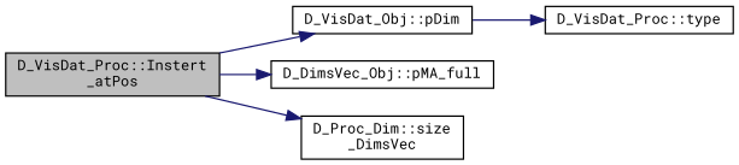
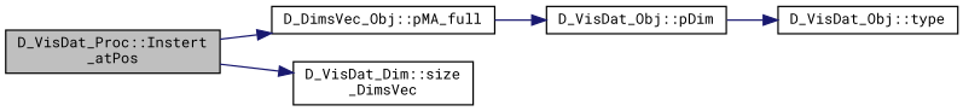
  digraph {
    fontname="Roboto Mono"
    rankdir=LR
    node [color=black fillcolor=white fontname="Roboto Mono" fontsize=10 shape=record style=filled]
    edge [color=midnightblue fontname="Roboto Mono" fontsize=10 labelfontname=Helvetica labelfontsize=10 style=solid]
    n1 [fillcolor=grey75 fontcolor=black height=0.2 label="D_VisDat_Proc::Instert\l_atPos" width=0.4]
    n2 [height=0.2 label="D_VisDat_Obj::pDim" width=0.4]
    n3 [height=0.2 label="D_DimsVec_Obj::pMA_full" width=0.4]
-   n4 [height=0.2 label="D_Proc_Dim::size\l_DimsVec" width=0.4]
-   n5 [height=0.2 label="D_VisDat_Proc::type" width=0.4]
-   n1 -> n2
+   n4 [height=0.2 label="D_VisDat_Dim::size\l_DimsVec" width=0.4]
+   n5 [height=0.2 label="D_VisDat_Obj::type" width=0.4]
+   n3 -> n2
    n1 -> n3
    n1 -> n4
    n2 -> n5
  }
